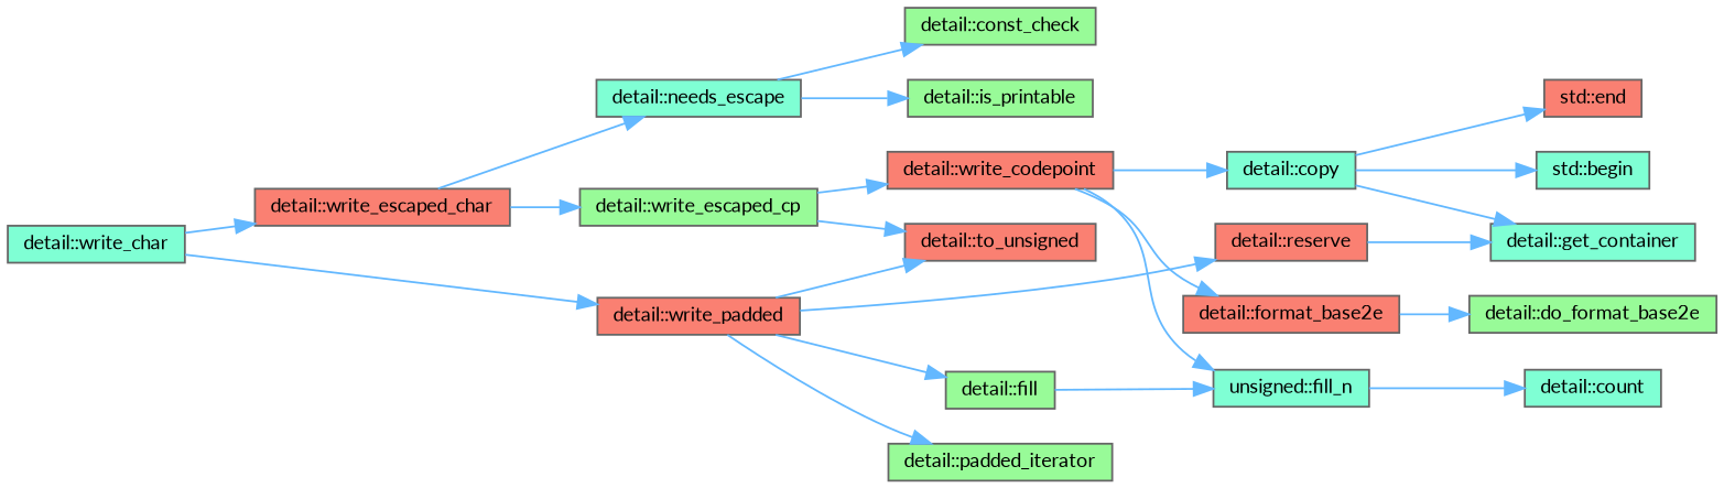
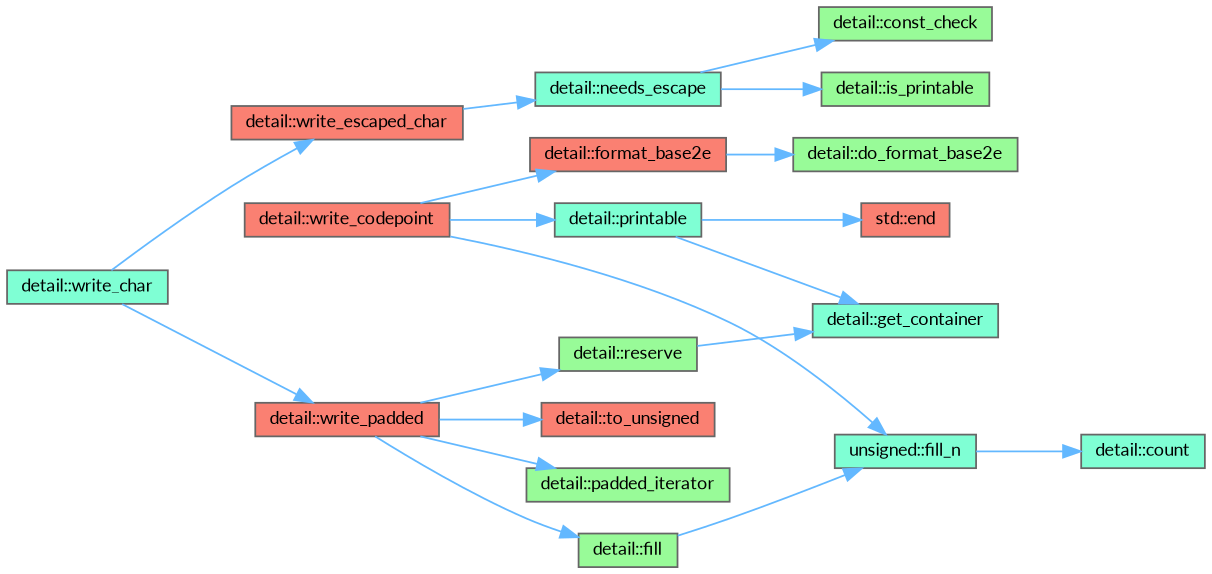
  digraph {
    fontname=Lato
    rankdir=LR
    node [color=grey40 fillcolor=aquamarine fontname=Lato fontsize=10 shape=box style=filled]
    edge [color=steelblue1 fontname=Lato fontsize=10 labelfontname=Helvetica labelfontsize=10 style=solid]
    n1 [color=gray40 fontcolor=black height=0.2 label="detail::write_char" width=0.4]
    n2 [fillcolor=salmon height=0.2 label="detail::write_escaped_char" width=0.4]
    n3 [fillcolor=salmon height=0.2 label="detail::write_padded" width=0.4]
    n4 [height=0.2 label="detail::needs_escape" width=0.4]
-   n5 [fillcolor=palegreen height=0.2 label="detail::write_escaped_cp" width=0.4]
    n6 [fillcolor=salmon height=0.2 label="detail::to_unsigned" width=0.4]
    n7 [fillcolor=palegreen height=0.2 label="detail::padded_iterator" width=0.4]
    n8 [fillcolor=palegreen height=0.2 label="detail::fill" width=0.4]
-   n9 [fillcolor=salmon height=0.2 label="detail::reserve" width=0.4]
+   n9 [fillcolor=palegreen height=0.2 label="detail::reserve" width=0.4]
    n10 [fillcolor=palegreen height=0.2 label="detail::const_check" width=0.4]
    n11 [fillcolor=palegreen height=0.2 label="detail::is_printable" width=0.4]
    n12 [fillcolor=salmon height=0.2 label="detail::write_codepoint" width=0.4]
-   n13 [height=0.2 label="detail::copy" width=0.4]
+   n13 [height=0.2 label="detail::printable" width=0.4]
    n14 [height=0.2 label="unsigned::fill_n" width=0.4]
    n15 [fillcolor=salmon height=0.2 label="detail::format_base2e" width=0.4]
-   n16 [height=0.2 label="std::begin" width=0.4]
    n17 [fillcolor=salmon height=0.2 label="std::end" width=0.4]
    n18 [height=0.2 label="detail::get_container" width=0.4]
    n19 [height=0.2 label="detail::count" width=0.4]
    n20 [fillcolor=palegreen height=0.2 label="detail::do_format_base2e" width=0.4]
    n1 -> n2
    n1 -> n3
    n2 -> n4
-   n2 -> n5
    n3 -> n6
    n3 -> n7
    n3 -> n8
    n3 -> n9
    n4 -> n10
    n4 -> n11
-   n5 -> n6
-   n5 -> n12
    n8 -> n14
    n9 -> n18
    n12 -> n13
    n12 -> n14
    n12 -> n15
-   n13 -> n16
    n13 -> n17
    n13 -> n18
    n14 -> n19
    n15 -> n20
  }
